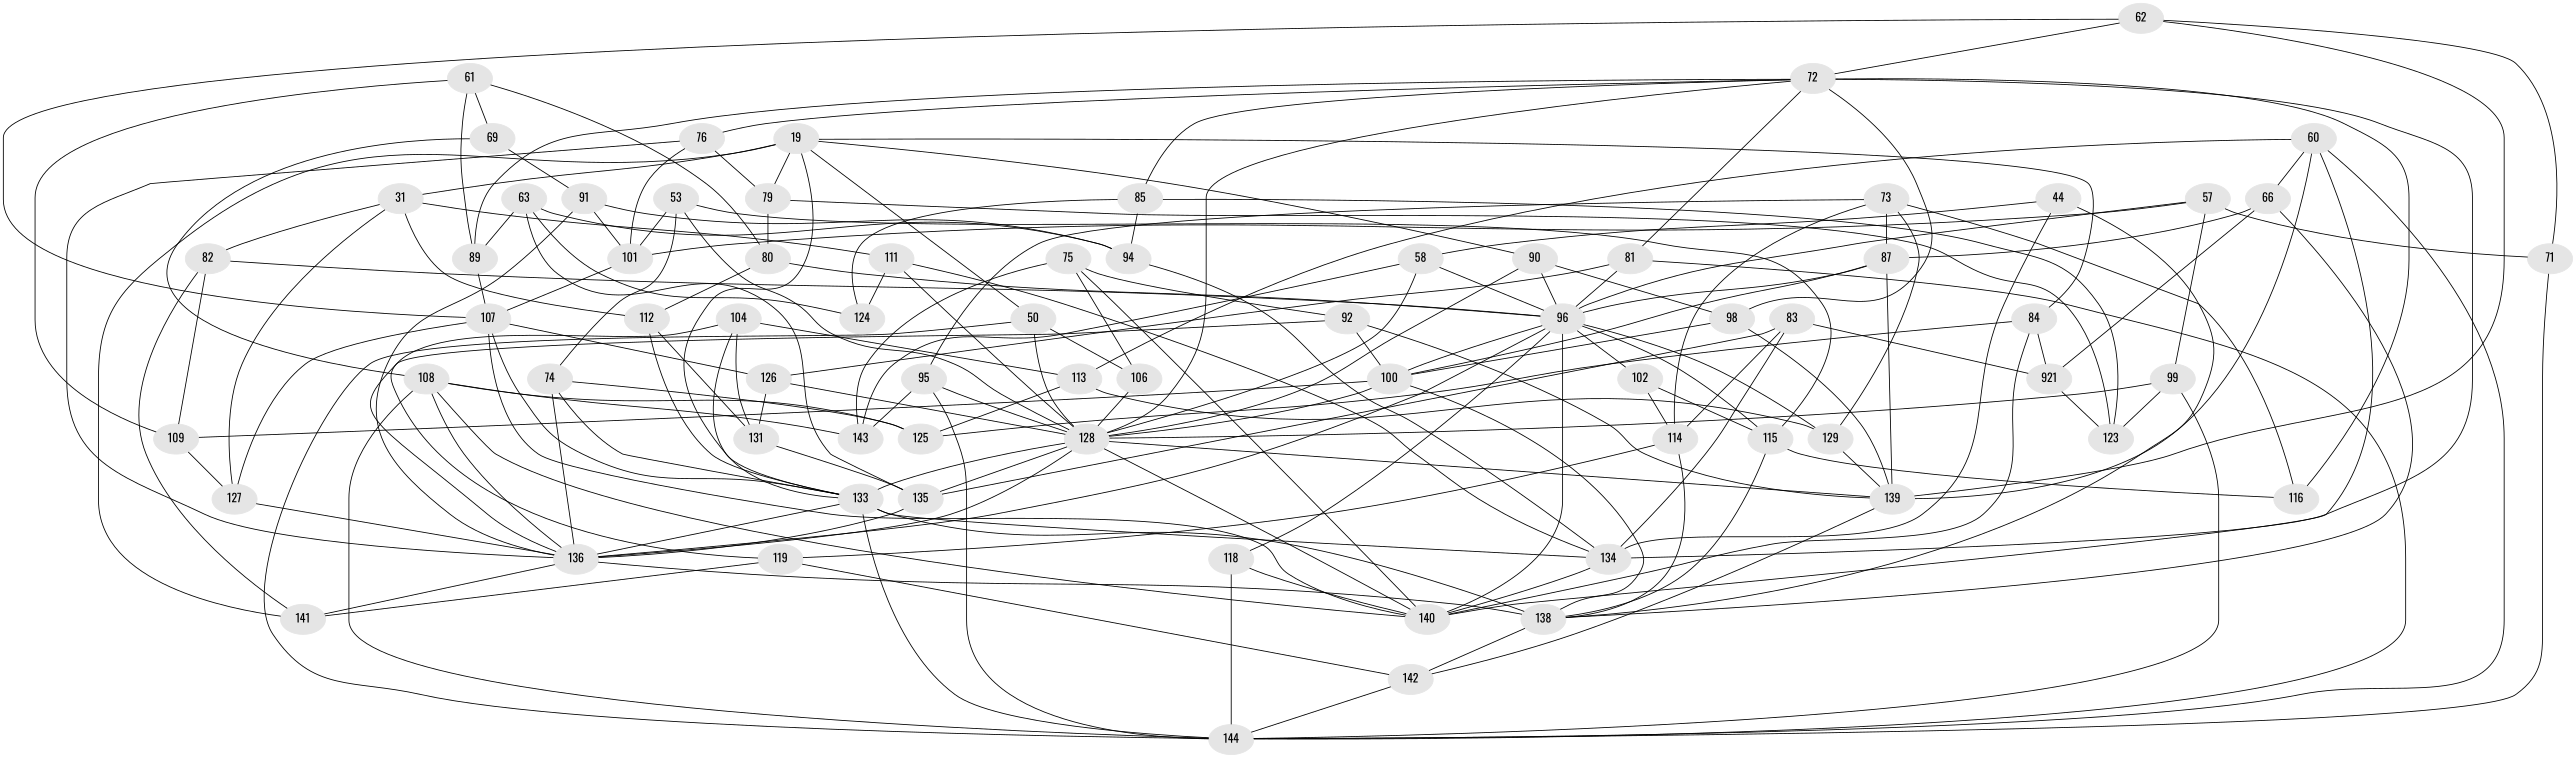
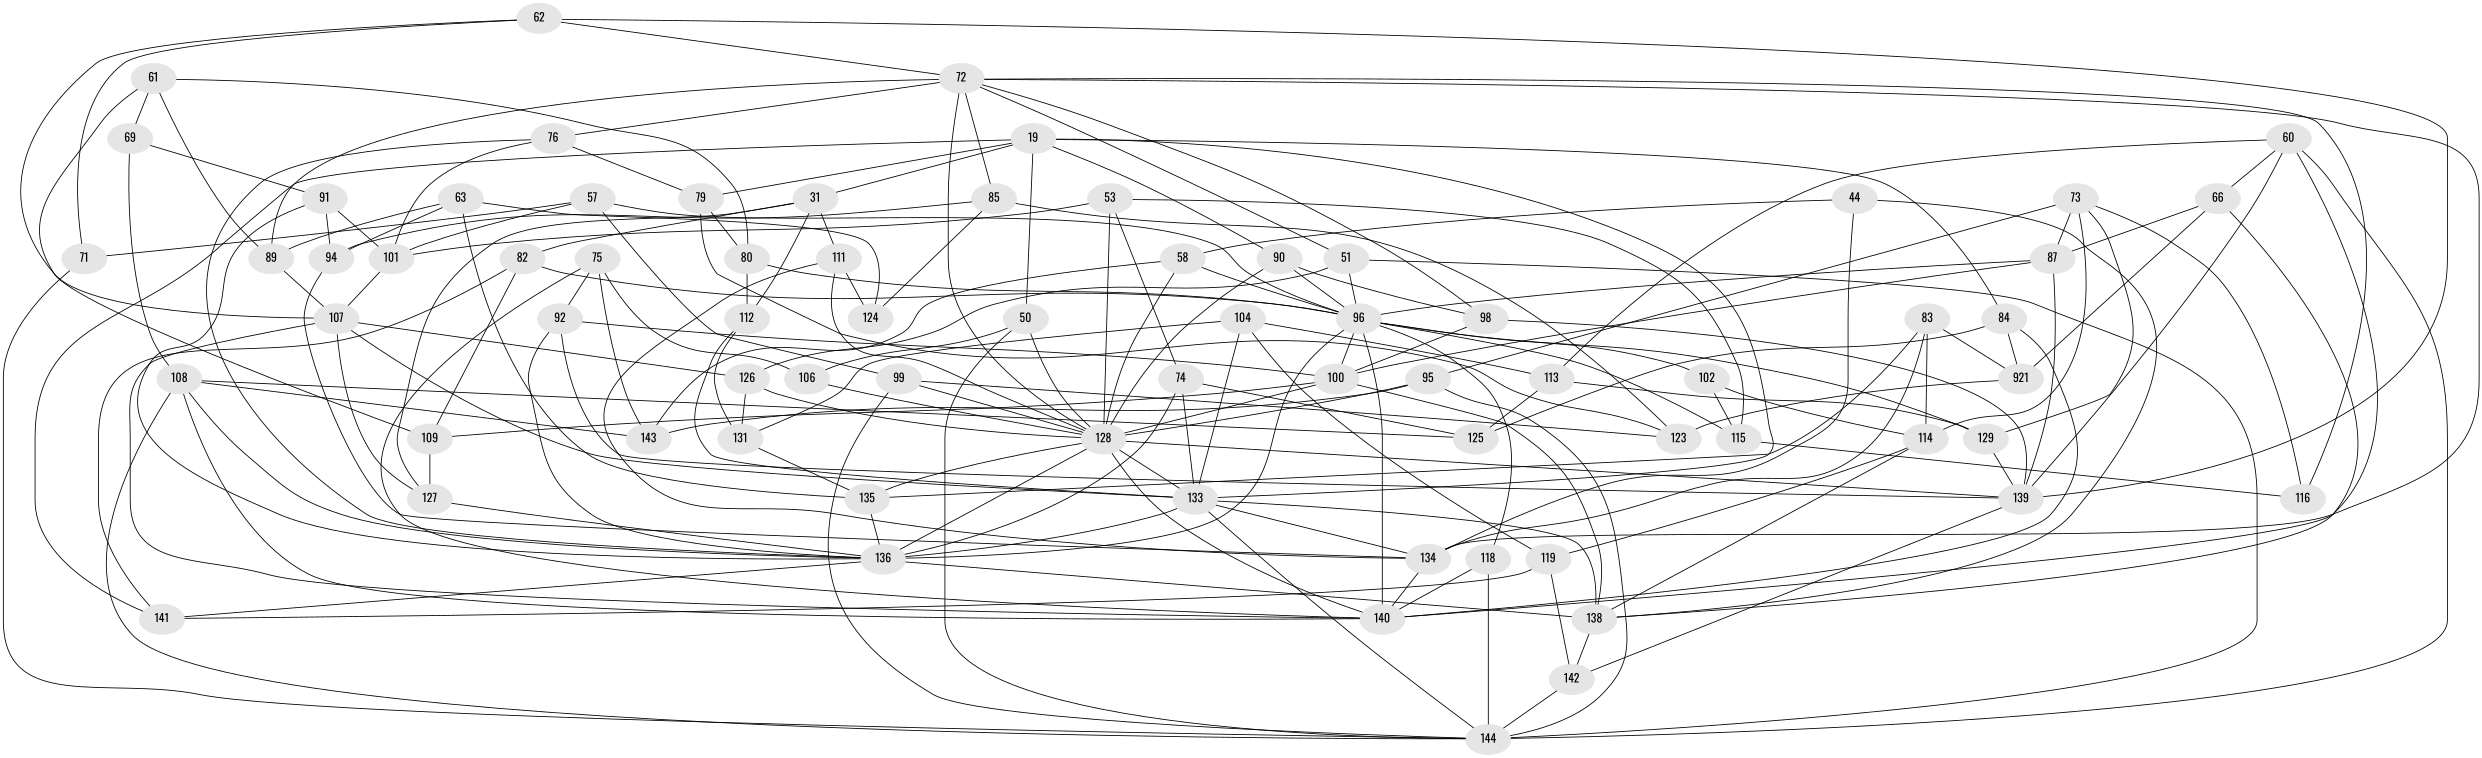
  graph {
    fontname=Oswald
    node [color=gray90 fontname=Oswald style=filled]
    edge [fontname=Oswald]
    19 [super="+8+14"]
    31 [super="+20"]
    50 [super="+46"]
    79
    84
    90
    133 [super="+38+122"]
    141
    82
    111
    112
    127
    106
    128 [super="+4+26+10+97+56+86+105"]
    144 [super="+16+93+39+130"]
    80
    123
    140 [super="+103+64"]
    n19 [label=921]
    125
    96 [super="+7+43+17+25+70+59"]
    98
    134 [super="+117"]
    138 [super="+137+110"]
    136 [super="+6+47+67+37"]
    109
    124
    131
    58 [super="+41"]
    143
    44
    142 [super="+40"]
    139 [super="+132"]
    135 [super="+34"]
    53
    74
    101 [super="+52"]
    115 [super="+35"]
    107 [super="+11+65"]
    116
    57
    71
    99
    129
    100 [super="+42+77"]
    102
    118 [super="+48"]
    60 [super="+23"]
    66
    113
    87 [super="+36"]
    61
    69
    89
    91
    108 [super="+18+78"]
    62 [super="+49"]
    72 [super="+12+55+51"]
    76
-   81
+   81 [label=51]
    85
    126
    63
    94
    73 [super="+28"]
    95
    114 [super="+68"]
    119
    75
    92
    83
    104
    19 -- 31 [weight=2]
    19 -- 50
    19 -- 79
    19 -- 84
    19 -- 90
    19 -- 133
    19 -- 141
    31 -- 82
    31 -- 111
    31 -- 112
    31 -- 127
    50 -- 106 [weight=2]
    50 -- 128
    50 -- 144
    79 -- 80
    79 -- 123
    84 -- 140
    84 -- n19
    84 -- 125
    90 -- 128
    90 -- 96
    90 -- 98
    133 -- 144 [weight=2]
    133 -- 134
    133 -- 138
    133 -- 136
    82 -- 141
    82 -- 96
    82 -- 109
    111 -- 128
    111 -- 134
    111 -- 124
    112 -- 133
    112 -- 131
    127 -- 136
    106 -- 128
    128 -- 133 [weight=4]
    128 -- 140 [weight=3]
    128 -- 136 [weight=2]
    128 -- 139 [weight=2]
    128 -- 135 [weight=2]
    80 -- 112
    80 -- 96
    n19 -- 123
    96 -- 140 [weight=4]
    96 -- 136 [weight=2]
    96 -- 115
    96 -- 129
    96 -- 100
    96 -- 102
    96 -- 118
    98 -- 139
    98 -- 100
    134 -- 140 [weight=2]
    138 -- 142 [weight=2]
    136 -- 141
    136 -- 138 [weight=2]
    109 -- 127
    131 -- 135
    58 -- 128 [weight=2]
    58 -- 96
    58 -- 143
    44 -- 134
    44 -- 138
    44 -- 58 [weight=2]
    142 -- 144 [weight=2]
    139 -- 142
    135 -- 136
    53 -- 128
    53 -- 74
    53 -- 101
    53 -- 115
    74 -- 133
    74 -- 125
    74 -- 136
    101 -- 107 [weight=2]
-   115 -- 138
    115 -- 116 [weight=2]
    107 -- 133
    107 -- 127
    107 -- 140
    107 -- 126
    57 -- 96
    57 -- 101
    57 -- 71
    57 -- 99
    71 -- 144
    99 -- 128
    99 -- 144
    99 -- 123
    129 -- 139
    100 -- 128 [weight=2]
    100 -- 138
    100 -- 109
    102 -- 115
    102 -- 114 [weight=2]
    118 -- 144 [weight=3]
    118 -- 140 [weight=2]
    60 -- 144
    60 -- 140
    60 -- 139 [weight=2]
    60 -- 66
    60 -- 113
    66 -- n19
    66 -- 138
    66 -- 87
    113 -- 125
    113 -- 129
    87 -- 96
    87 -- 139
    87 -- 100
    61 -- 80
    61 -- 109
    61 -- 69
    61 -- 89
    69 -- 91
    69 -- 108 [weight=2]
    89 -- 107
    91 -- 136
    91 -- 101
    91 -- 94
    108 -- 144
    108 -- 140
    108 -- 125
    108 -- 136 [weight=2]
    108 -- 143
    62 -- 139
    62 -- 107
    62 -- 71 [weight=2]
    62 -- 72 [weight=2]
    72 -- 128
    72 -- 98
    72 -- 134
    72 -- 116
    72 -- 89
    72 -- 76
    72 -- 81
    72 -- 85
    76 -- 79
    76 -- 136
    76 -- 101
    81 -- 144
    81 -- 96
    81 -- 126
    85 -- 123
    85 -- 124
    85 -- 94
    126 -- 128
    126 -- 131
    63 -- 124
    63 -- 135
    63 -- 89
    63 -- 94
    94 -- 134
    73 -- 116
    73 -- 129
    73 -- 87 [weight=2]
    73 -- 95
    73 -- 114
    95 -- 128
    95 -- 144
    95 -- 143
    114 -- 138
    114 -- 119
    119 -- 141
    119 -- 142
    75 -- 106
    75 -- 140
    75 -- 143
    75 -- 92
    92 -- 136
    92 -- 139
    92 -- 100
    83 -- n19
    83 -- 134
    83 -- 135
    83 -- 114
    104 -- 133
    104 -- 131
    104 -- 113
    104 -- 119
  }
